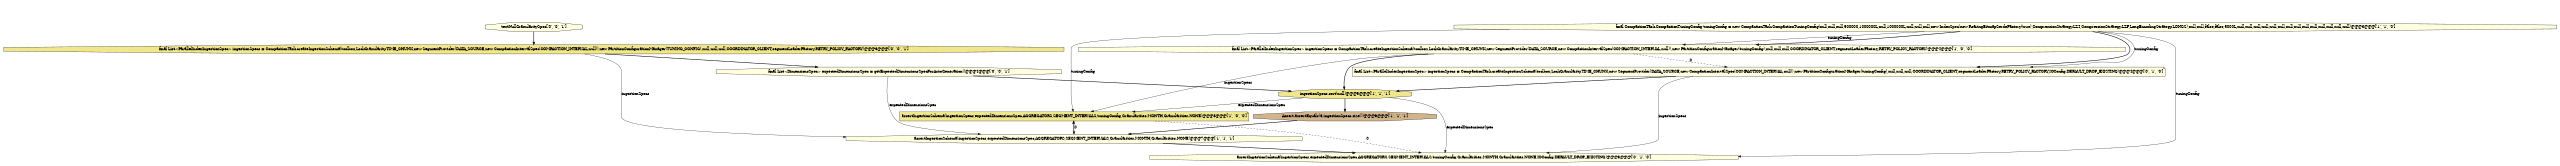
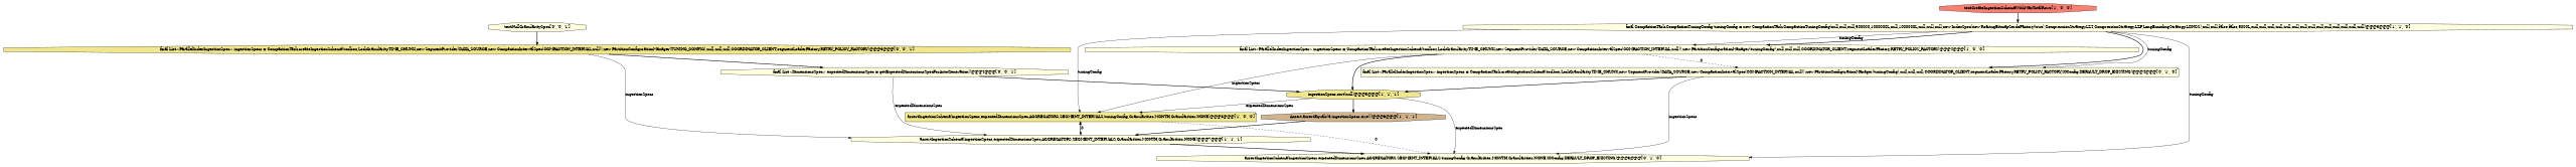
  digraph {
    node [fillcolor=lightyellow shape=octagon style=filled]
    edge [style=bold]
    n1 [label="final List<ParallelIndexIngestionSpec> ingestionSpecs = CompactionTask.createIngestionSchema(toolbox,LockGranularity.TIME_CHUNK,new SegmentProvider(DATA_SOURCE,new CompactionIntervalSpec(COMPACTION_INTERVAL,null)),new PartitionConfigurationManager(tuningConfig),null,null,null,COORDINATOR_CLIENT,segmentLoaderFactory,RETRY_POLICY_FACTORY)@@@4@@@['1', '0', '0']"]
    n2 [fillcolor=khaki label="assertIngestionSchema(ingestionSpecs,expectedDimensionsSpec,AGGREGATORS,SEGMENT_INTERVALS,tuningConfig,Granularities.MONTH,Granularities.NONE)@@@8@@@['1', '0', '0']" shape=note]
    n3 [fillcolor=khaki label="ingestionSpecs.sort(null)@@@5@@@['1', '1', '1']"]
    n4 [label="final List<ParallelIndexIngestionSpec> ingestionSpecs = CompactionTask.createIngestionSchema(toolbox,LockGranularity.TIME_CHUNK,new SegmentProvider(DATA_SOURCE,new CompactionIntervalSpec(COMPACTION_INTERVAL,null)),new PartitionConfigurationManager(tuningConfig),null,null,null,COORDINATOR_CLIENT,segmentLoaderFactory,RETRY_POLICY_FACTORY,IOConfig.DEFAULT_DROP_EXISTING)@@@4@@@['0', '1', '0']" shape=note]
    n5 [label="assertIngestionSchema(ingestionSpecs,expectedDimensionsSpec,AGGREGATORS,SEGMENT_INTERVALS,Granularities.MONTH,Granularities.NONE)@@@7@@@['1', '1', '1']"]
    n6 [label="assertIngestionSchema(ingestionSpecs,expectedDimensionsSpec,AGGREGATORS,SEGMENT_INTERVALS,tuningConfig,Granularities.MONTH,Granularities.NONE,IOConfig.DEFAULT_DROP_EXISTING)@@@8@@@['0', '1', '0']"]
    n7 [fillcolor=tan label="Assert.assertEquals(6,ingestionSpecs.size())@@@6@@@['1', '1', '1']"]
    n8 [label="testNullGranularitySpec['0', '0', '1']"]
    n9 [fillcolor=khaki label="final List<ParallelIndexIngestionSpec> ingestionSpecs = CompactionTask.createIngestionSchema(toolbox,LockGranularity.TIME_CHUNK,new SegmentProvider(DATA_SOURCE,new CompactionIntervalSpec(COMPACTION_INTERVAL,null)),new PartitionConfigurationManager(TUNING_CONFIG),null,null,null,COORDINATOR_CLIENT,segmentLoaderFactory,RETRY_POLICY_FACTORY)@@@3@@@['0', '0', '1']"]
    n10 [label="final List<DimensionsSpec> expectedDimensionsSpec = getExpectedDimensionsSpecForAutoGeneration()@@@4@@@['0', '0', '1']"]
    n11 [label="final CompactionTask.CompactionTuningConfig tuningConfig = new CompactionTask.CompactionTuningConfig(null,null,null,500000,1000000L,null,1000000L,null,null,null,new IndexSpec(new RoaringBitmapSerdeFactory(true),CompressionStrategy.LZ4,CompressionStrategy.LZF,LongEncodingStrategy.LONGS),null,null,false,false,5000L,null,null,null,null,null,null,null,null,null,null,null,null,null,null)@@@3@@@['1', '1', '0']"]
+   n12 [fillcolor=salmon label="testCreateIngestionSchemaWithMaxTotalRows['1', '0', '0']"]
    n1 -> n2 [label=ingestionSpecs style=solid]
    n1 -> n3
    n1 -> n4 [label=0 style=dashed]
    n2 -> n5 [label=0 style=dashed]
    n2 -> n6 [label=0 style=dashed]
    n3 -> n2 [label=expectedDimensionsSpec style=solid]
    n3 -> n6 [label=expectedDimensionsSpec style=solid]
    n3 -> n7
    n4 -> n3
    n4 -> n6 [label=ingestionSpecs style=solid]
    n5 -> n2
    n5 -> n6
    n7 -> n5
    n8 -> n9
    n9 -> n5 [label=ingestionSpecs style=solid]
    n9 -> n10
    n10 -> n3
    n10 -> n5 [label=expectedDimensionsSpec style=solid]
    n11 -> n1 [label=tuningConfig style=solid]
    n11 -> n1
    n11 -> n2 [label=tuningConfig style=solid]
    n11 -> n4
    n11 -> n4 [label=tuningConfig style=solid]
    n11 -> n6 [label=tuningConfig style=solid]
+   n12 -> n11
  }
